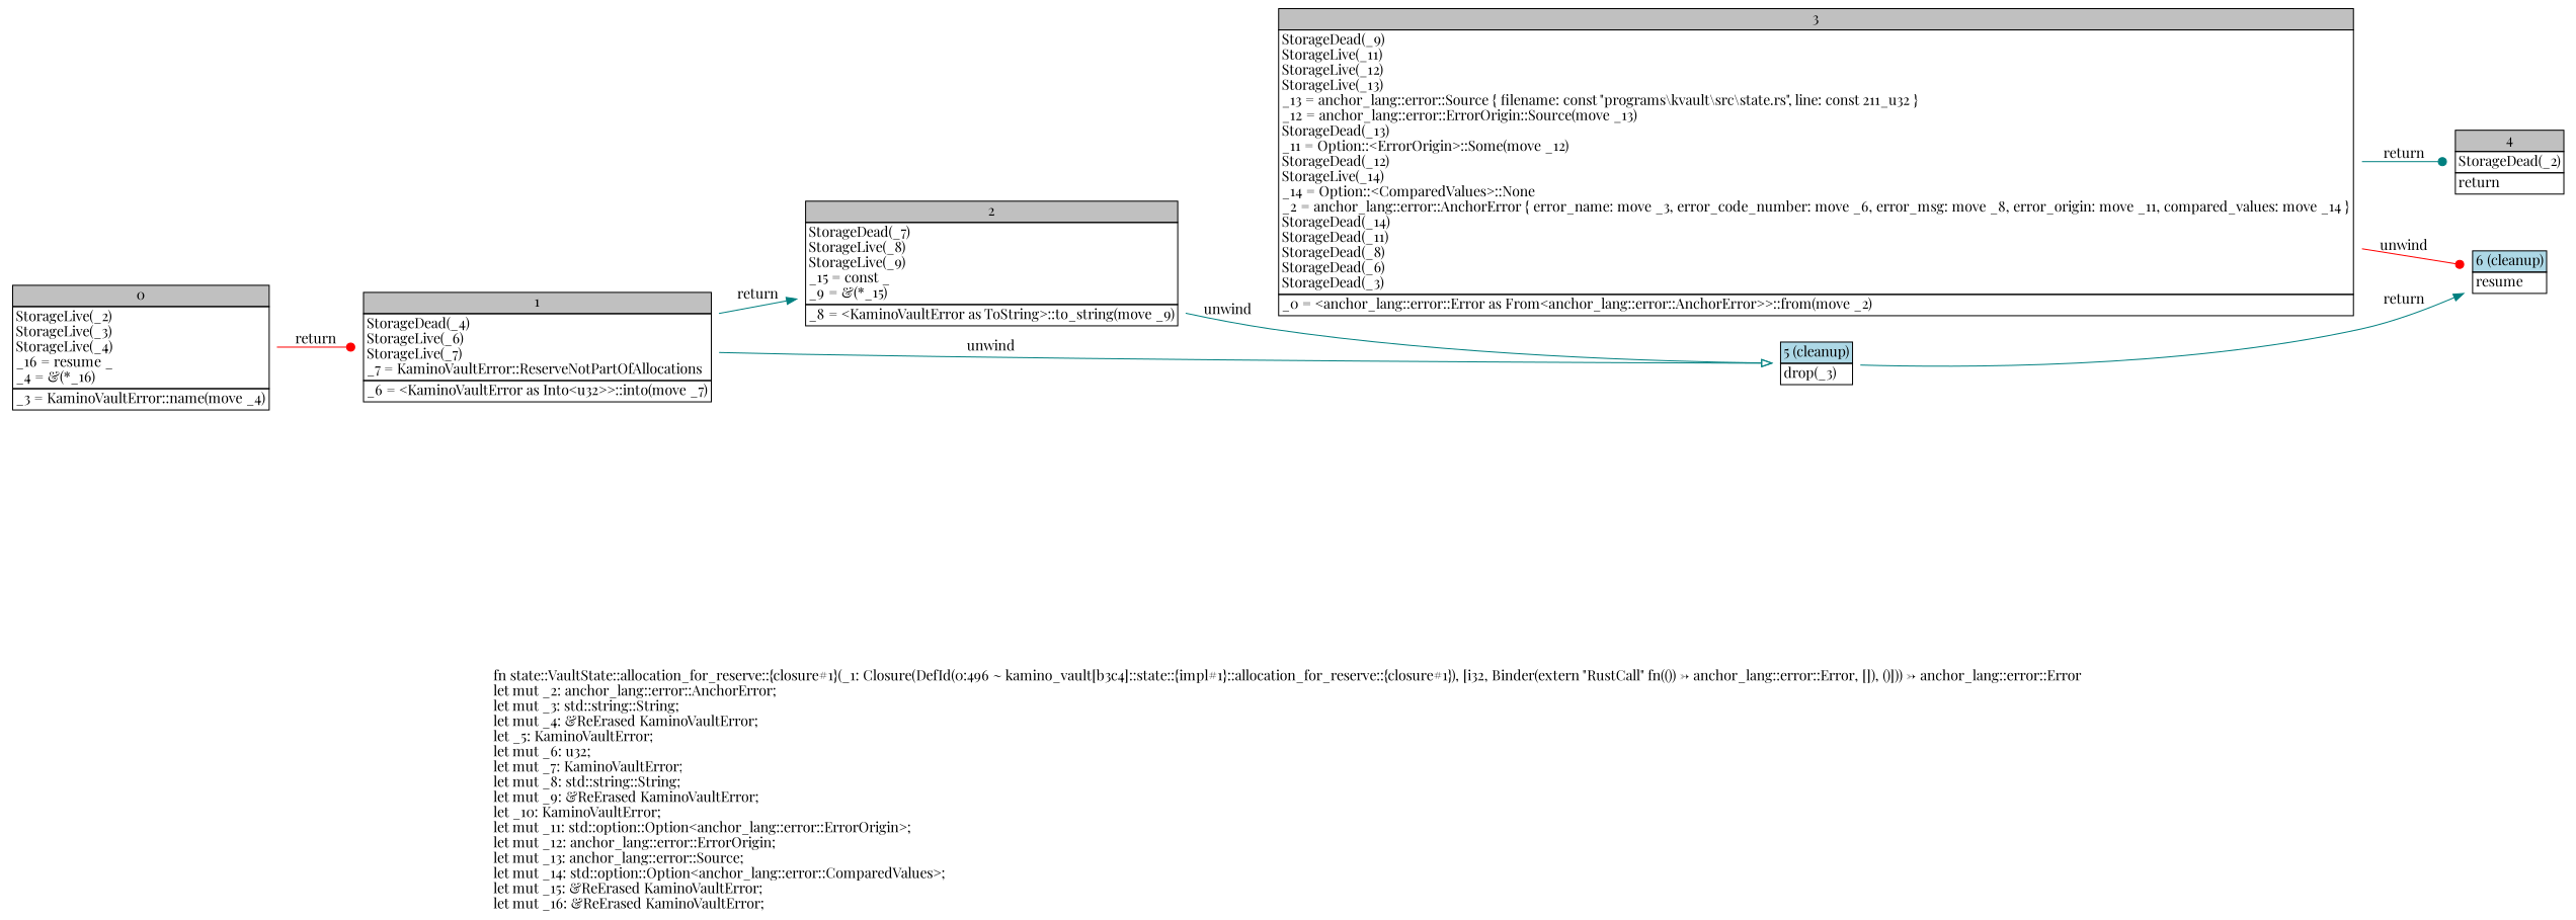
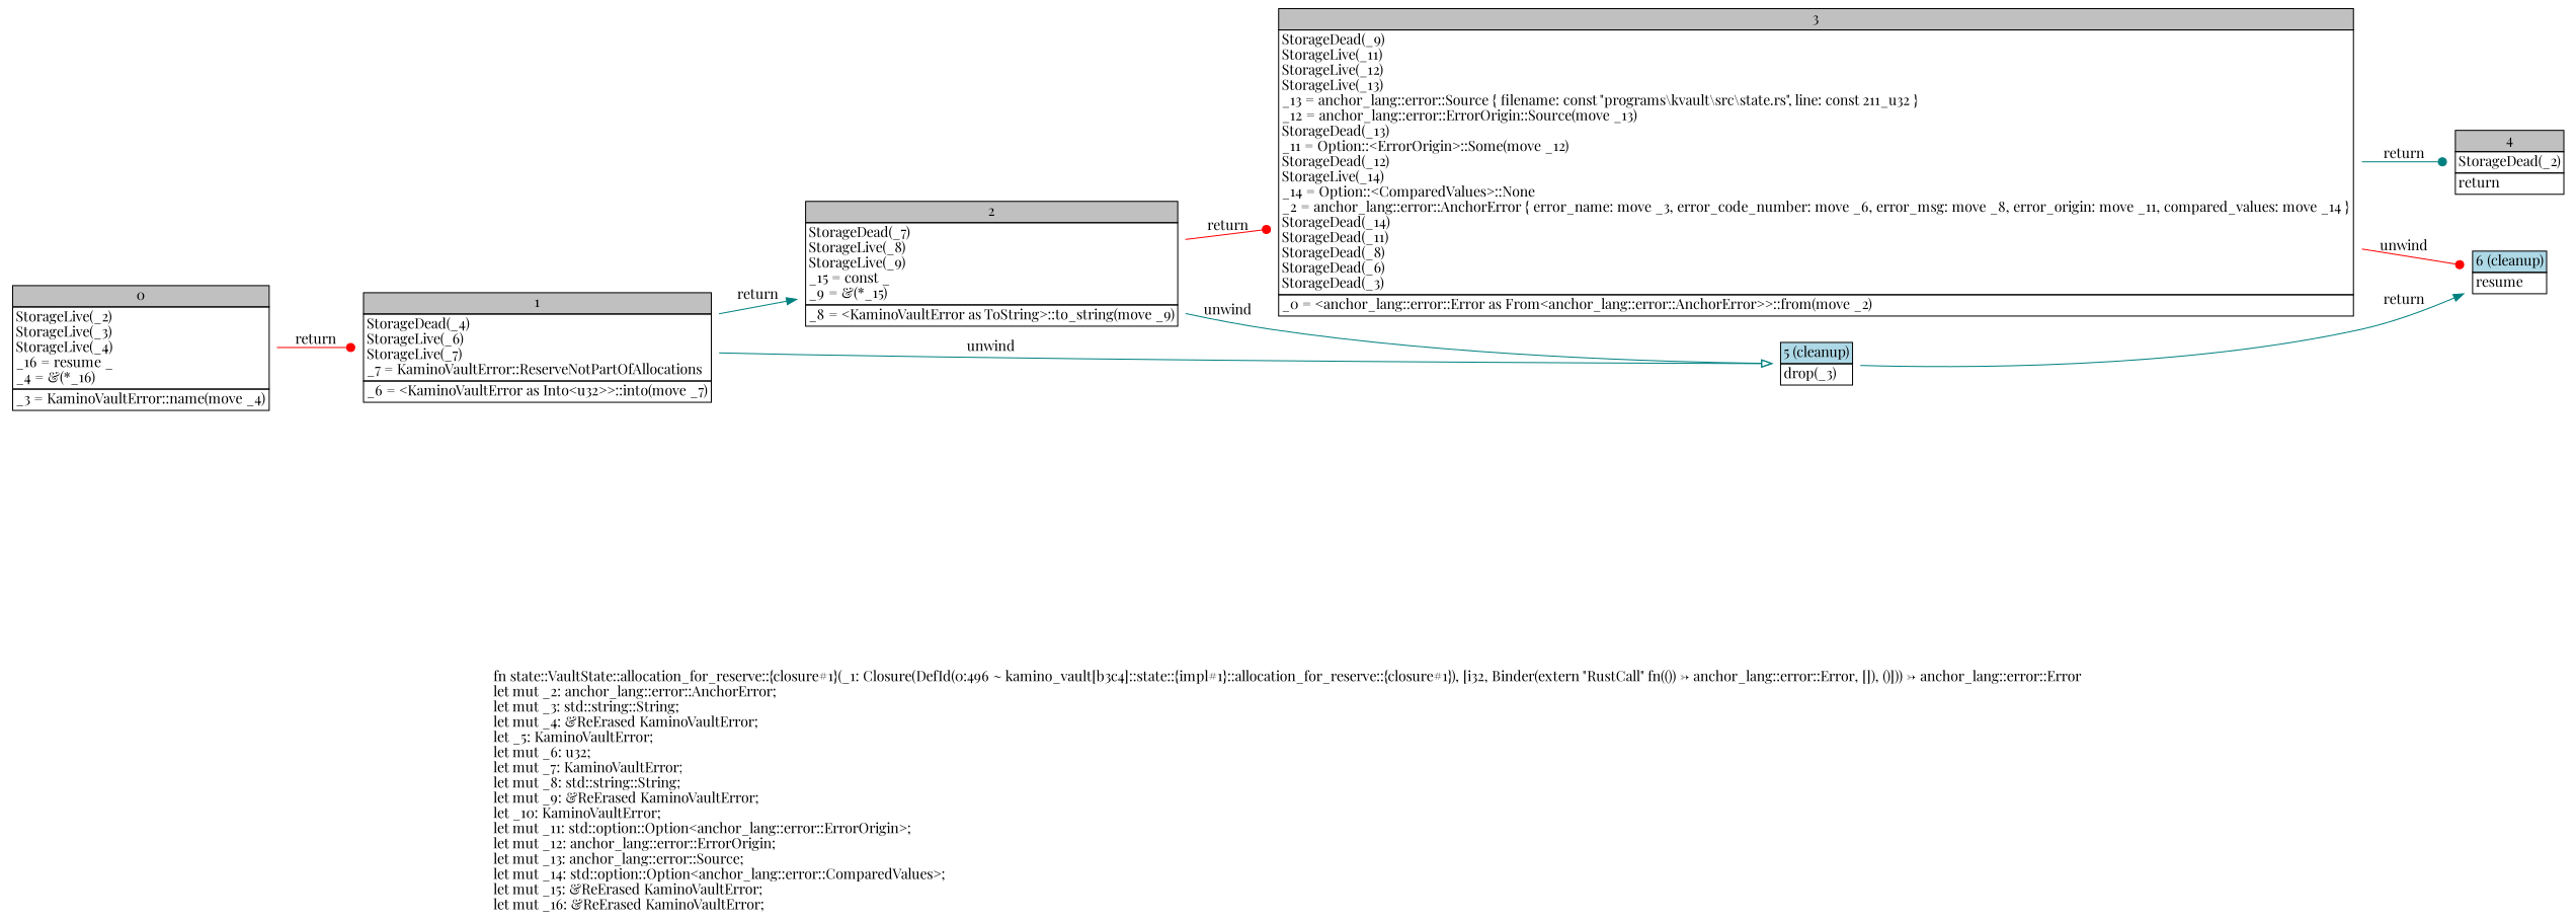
  digraph {
    fontname="Playfair Display"
    label=<fn state::VaultState::allocation_for_reserve::{closure#1}(_1: Closure(DefId(0:496 ~ kamino_vault[b3c4]::state::{impl#1}::allocation_for_reserve::{closure#1}), [i32, Binder(extern &quot;RustCall&quot; fn(()) -&gt; anchor_lang::error::Error, []), ()])) -&gt; anchor_lang::error::Error<br align="left"/>let mut _2: anchor_lang::error::AnchorError;<br align="left"/>let mut _3: std::string::String;<br align="left"/>let mut _4: &amp;ReErased KaminoVaultError;<br align="left"/>let _5: KaminoVaultError;<br align="left"/>let mut _6: u32;<br align="left"/>let mut _7: KaminoVaultError;<br align="left"/>let mut _8: std::string::String;<br align="left"/>let mut _9: &amp;ReErased KaminoVaultError;<br align="left"/>let _10: KaminoVaultError;<br align="left"/>let mut _11: std::option::Option&lt;anchor_lang::error::ErrorOrigin&gt;;<br align="left"/>let mut _12: anchor_lang::error::ErrorOrigin;<br align="left"/>let mut _13: anchor_lang::error::Source;<br align="left"/>let mut _14: std::option::Option&lt;anchor_lang::error::ComparedValues&gt;;<br align="left"/>let mut _15: &amp;ReErased KaminoVaultError;<br align="left"/>let mut _16: &amp;ReErased KaminoVaultError;<br align="left"/>>
    rankdir=LR
    node [fontname="Playfair Display" shape=none]
    edge [arrowhead=dot color=teal fontname="Playfair Display"]
    n1 [label=<<table border="0" cellborder="1" cellspacing="0"><tr><td bgcolor="gray" align="center" colspan="1">0</td></tr><tr><td align="left" balign="left">StorageLive(_2)<br/>StorageLive(_3)<br/>StorageLive(_4)<br/>_16 = resume _<br/>_4 = &amp;(*_16)<br/></td></tr><tr><td align="left">_3 = KaminoVaultError::name(move _4)</td></tr></table>>]
    n2 [label=<<table border="0" cellborder="1" cellspacing="0"><tr><td bgcolor="gray" align="center" colspan="1">1</td></tr><tr><td align="left" balign="left">StorageDead(_4)<br/>StorageLive(_6)<br/>StorageLive(_7)<br/>_7 = KaminoVaultError::ReserveNotPartOfAllocations<br/></td></tr><tr><td align="left">_6 = &lt;KaminoVaultError as Into&lt;u32&gt;&gt;::into(move _7)</td></tr></table>>]
    n3 [label=<<table border="0" cellborder="1" cellspacing="0"><tr><td bgcolor="gray" align="center" colspan="1">2</td></tr><tr><td align="left" balign="left">StorageDead(_7)<br/>StorageLive(_8)<br/>StorageLive(_9)<br/>_15 = const _<br/>_9 = &amp;(*_15)<br/></td></tr><tr><td align="left">_8 = &lt;KaminoVaultError as ToString&gt;::to_string(move _9)</td></tr></table>>]
    n4 [label=<<table border="0" cellborder="1" cellspacing="0"><tr><td bgcolor="lightblue" align="center" colspan="1">5 (cleanup)</td></tr><tr><td align="left">drop(_3)</td></tr></table>>]
    n5 [label=<<table border="0" cellborder="1" cellspacing="0"><tr><td bgcolor="gray" align="center" colspan="1">3</td></tr><tr><td align="left" balign="left">StorageDead(_9)<br/>StorageLive(_11)<br/>StorageLive(_12)<br/>StorageLive(_13)<br/>_13 = anchor_lang::error::Source { filename: const &quot;programs\\kvault\\src\\state.rs&quot;, line: const 211_u32 }<br/>_12 = anchor_lang::error::ErrorOrigin::Source(move _13)<br/>StorageDead(_13)<br/>_11 = Option::&lt;ErrorOrigin&gt;::Some(move _12)<br/>StorageDead(_12)<br/>StorageLive(_14)<br/>_14 = Option::&lt;ComparedValues&gt;::None<br/>_2 = anchor_lang::error::AnchorError { error_name: move _3, error_code_number: move _6, error_msg: move _8, error_origin: move _11, compared_values: move _14 }<br/>StorageDead(_14)<br/>StorageDead(_11)<br/>StorageDead(_8)<br/>StorageDead(_6)<br/>StorageDead(_3)<br/></td></tr><tr><td align="left">_0 = &lt;anchor_lang::error::Error as From&lt;anchor_lang::error::AnchorError&gt;&gt;::from(move _2)</td></tr></table>>]
    n6 [label=<<table border="0" cellborder="1" cellspacing="0"><tr><td bgcolor="lightblue" align="center" colspan="1">6 (cleanup)</td></tr><tr><td align="left">resume</td></tr></table>>]
    n7 [label=<<table border="0" cellborder="1" cellspacing="0"><tr><td bgcolor="gray" align="center" colspan="1">4</td></tr><tr><td align="left" balign="left">StorageDead(_2)<br/></td></tr><tr><td align="left">return</td></tr></table>>]
    n1 -> n2 [color=red label=return]
    n2 -> n3 [arrowhead=normal label=return]
    n2 -> n4 [arrowhead=onormal label=unwind]
    n3 -> n4 [arrowhead=onormal label=unwind]
+   n3 -> n5 [color=red label=return]
    n4 -> n6 [arrowhead=normal label=return]
    n5 -> n6 [color=red label=unwind]
    n5 -> n7 [label=return]
  }
